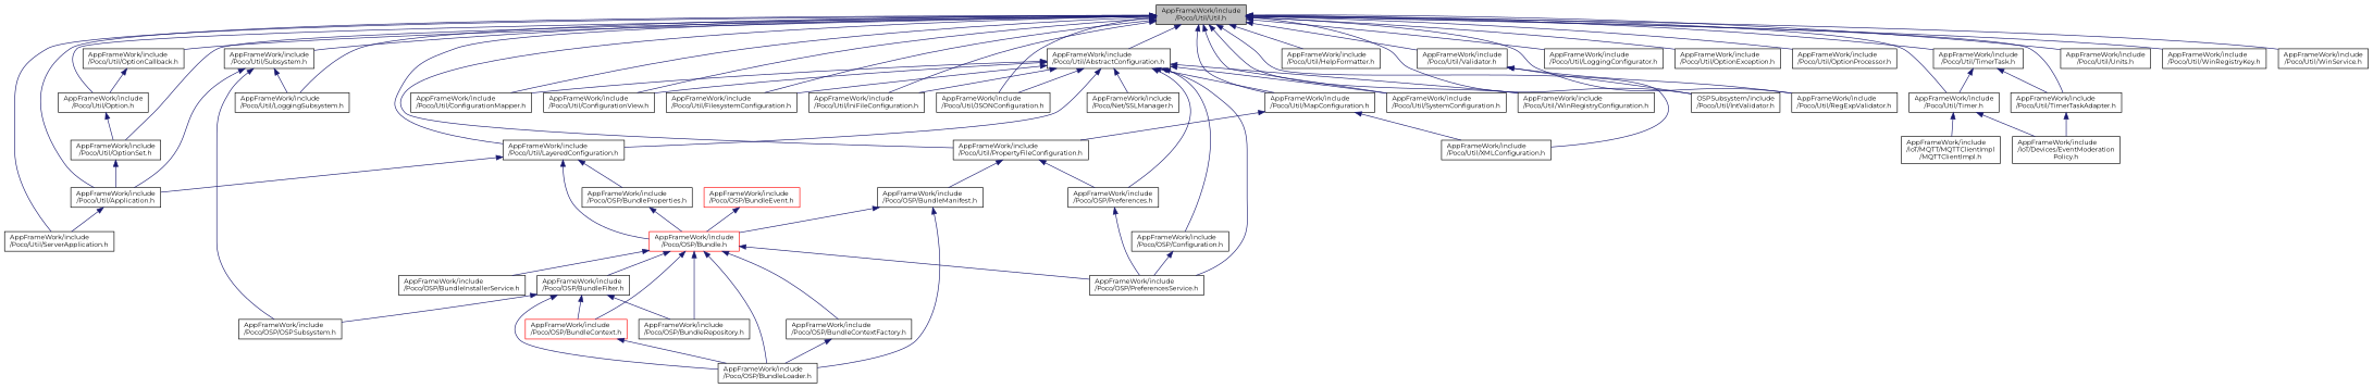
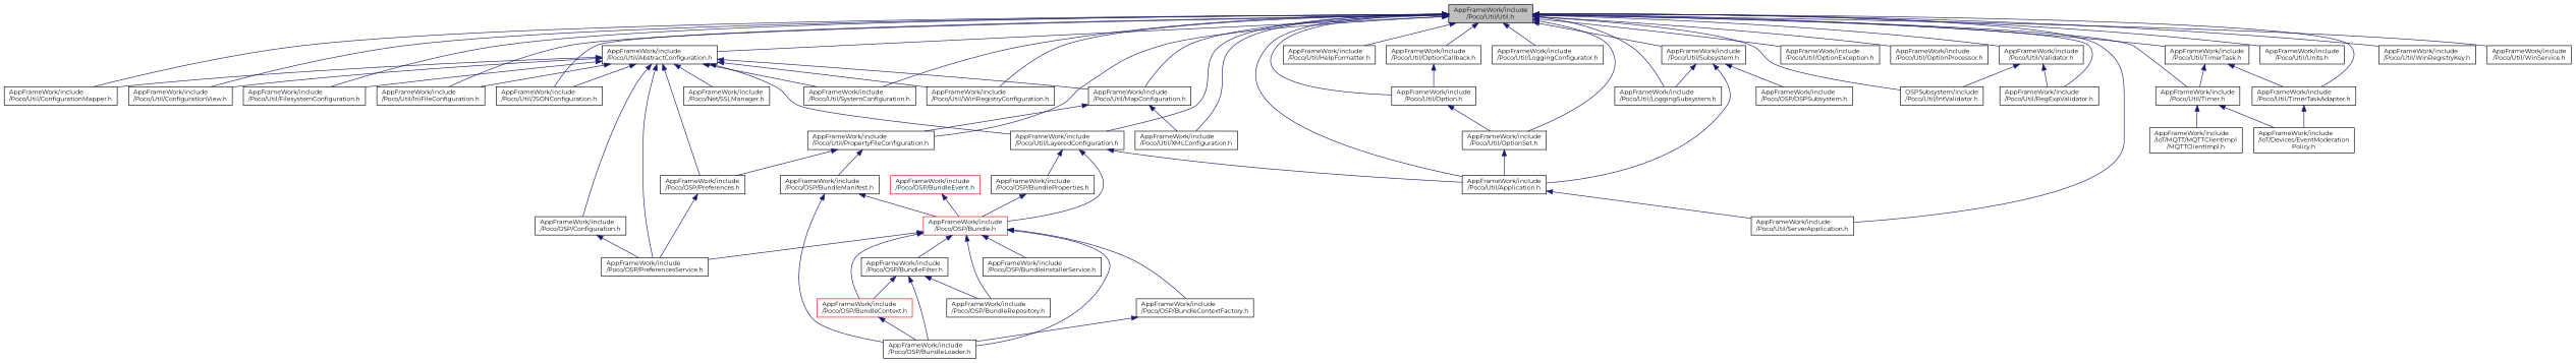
  digraph {
    fontname=Montserrat
    node [color=black fillcolor=white fontname=Montserrat fontsize=10 shape=record style=filled]
    edge [color=midnightblue dir=back fontname=Montserrat fontsize=10 labelfontname=Helvetica labelfontsize=10 style=solid]
    n1 [fillcolor=grey75 fontcolor=black height=0.2 label="AppFrameWork/include\l/Poco/Util/Util.h" width=0.4]
    n2 [height=0.2 label="AppFrameWork/include\l/Poco/Util/AbstractConfiguration.h" width=0.4]
    n3 [height=0.2 label="AppFrameWork/include\l/Poco/Util/ConfigurationMapper.h" width=0.4]
    n4 [height=0.2 label="AppFrameWork/include\l/Poco/Util/ConfigurationView.h" width=0.4]
    n5 [height=0.2 label="AppFrameWork/include\l/Poco/Util/FilesystemConfiguration.h" width=0.4]
    n6 [height=0.2 label="AppFrameWork/include\l/Poco/Util/IniFileConfiguration.h" width=0.4]
    n7 [height=0.2 label="AppFrameWork/include\l/Poco/Util/JSONConfiguration.h" width=0.4]
    n8 [height=0.2 label="AppFrameWork/include\l/Poco/Util/LayeredConfiguration.h" width=0.4]
    n9 [height=0.2 label="AppFrameWork/include\l/Poco/Util/Application.h" width=0.4]
    n10 [height=0.2 label="AppFrameWork/include\l/Poco/Util/ServerApplication.h" width=0.4]
    n11 [height=0.2 label="AppFrameWork/include\l/Poco/Util/MapConfiguration.h" width=0.4]
    n12 [height=0.2 label="AppFrameWork/include\l/Poco/Util/PropertyFileConfiguration.h" width=0.4]
    n13 [height=0.2 label="AppFrameWork/include\l/Poco/Util/XMLConfiguration.h" width=0.4]
    n14 [height=0.2 label="AppFrameWork/include\l/Poco/Util/SystemConfiguration.h" width=0.4]
    n15 [height=0.2 label="AppFrameWork/include\l/Poco/Util/WinRegistryConfiguration.h" width=0.4]
    n16 [height=0.2 label="AppFrameWork/include\l/Poco/Util/HelpFormatter.h" width=0.4]
    n17 [height=0.2 label="OSPSubsystem/include\l/Poco/Util/IntValidator.h" width=0.4]
    n18 [height=0.2 label="AppFrameWork/include\l/Poco/Util/LoggingConfigurator.h" width=0.4]
    n19 [height=0.2 label="AppFrameWork/include\l/Poco/Util/LoggingSubsystem.h" width=0.4]
    n20 [height=0.2 label="AppFrameWork/include\l/Poco/Util/Option.h" width=0.4]
    n21 [height=0.2 label="AppFrameWork/include\l/Poco/Util/OptionSet.h" width=0.4]
    n22 [height=0.2 label="AppFrameWork/include\l/Poco/Util/OptionCallback.h" width=0.4]
    n23 [height=0.2 label="AppFrameWork/include\l/Poco/Util/OptionException.h" width=0.4]
    n24 [height=0.2 label="AppFrameWork/include\l/Poco/Util/OptionProcessor.h" width=0.4]
    n25 [height=0.2 label="AppFrameWork/include\l/Poco/Util/RegExpValidator.h" width=0.4]
    n26 [height=0.2 label="AppFrameWork/include\l/Poco/Util/Subsystem.h" width=0.4]
    n27 [height=0.2 label="AppFrameWork/include\l/Poco/Util/Timer.h" width=0.4]
    n28 [height=0.2 label="AppFrameWork/include\l/Poco/Util/TimerTask.h" width=0.4]
    n29 [height=0.2 label="AppFrameWork/include\l/Poco/Util/TimerTaskAdapter.h" width=0.4]
    n30 [height=0.2 label="AppFrameWork/include\l/Poco/Util/Units.h" width=0.4]
    n31 [height=0.2 label="AppFrameWork/include\l/Poco/Util/Validator.h" width=0.4]
    n32 [height=0.2 label="AppFrameWork/include\l/Poco/Util/WinRegistryKey.h" width=0.4]
    n33 [height=0.2 label="AppFrameWork/include\l/Poco/Util/WinService.h" width=0.4]
    n34 [height=0.2 label="AppFrameWork/include\l/Poco/Net/SSLManager.h" width=0.4]
    n35 [height=0.2 label="AppFrameWork/include\l/Poco/OSP/Configuration.h" width=0.4]
    n36 [height=0.2 label="AppFrameWork/include\l/Poco/OSP/PreferencesService.h" width=0.4]
    n37 [height=0.2 label="AppFrameWork/include\l/Poco/OSP/Preferences.h" width=0.4]
    n38 [color=red height=0.2 label="AppFrameWork/include\l/Poco/OSP/Bundle.h" width=0.4]
    n39 [height=0.2 label="AppFrameWork/include\l/Poco/OSP/BundleProperties.h" width=0.4]
    n40 [height=0.2 label="AppFrameWork/include\l/Poco/OSP/BundleManifest.h" width=0.4]
    n41 [height=0.2 label="AppFrameWork/include\l/Poco/OSP/OSPSubsystem.h" width=0.4]
    n42 [height=0.2 label="AppFrameWork/include\l/IoT/Devices/EventModeration\lPolicy.h" width=0.4]
    n43 [height=0.2 label="AppFrameWork/include\l/IoT/MQTT/MQTTClientImpl\l/MQTTClientImpl.h" width=0.4]
    n44 [color=red height=0.2 label="AppFrameWork/include\l/Poco/OSP/BundleContext.h" width=0.4]
    n45 [height=0.2 label="AppFrameWork/include\l/Poco/OSP/BundleLoader.h" width=0.4]
    n46 [height=0.2 label="AppFrameWork/include\l/Poco/OSP/BundleContextFactory.h" width=0.4]
    n47 [height=0.2 label="AppFrameWork/include\l/Poco/OSP/BundleFilter.h" width=0.4]
    n48 [height=0.2 label="AppFrameWork/include\l/Poco/OSP/BundleRepository.h" width=0.4]
    n49 [height=0.2 label="AppFrameWork/include\l/Poco/OSP/BundleInstallerService.h" width=0.4]
    n50 [color=red height=0.2 label="AppFrameWork/include\l/Poco/OSP/BundleEvent.h" width=0.4]
    n1 -> n2
    n1 -> n3
    n1 -> n4
    n1 -> n5
    n1 -> n6
    n1 -> n7
    n1 -> n8
    n1 -> n9
    n1 -> n10
    n1 -> n11
    n1 -> n12
    n1 -> n13
    n1 -> n14
    n1 -> n15
    n1 -> n16
    n1 -> n17
    n1 -> n18
    n1 -> n19
    n1 -> n20
    n1 -> n21
    n1 -> n22
    n1 -> n23
    n1 -> n24
    n1 -> n25
    n1 -> n26
    n1 -> n27
    n1 -> n28
    n1 -> n29
    n1 -> n30
    n1 -> n31
    n1 -> n32
    n1 -> n33
    n2 -> n3
    n2 -> n4
    n2 -> n5
    n2 -> n6
    n2 -> n7
    n2 -> n8
    n2 -> n11
    n2 -> n14
    n2 -> n15
    n2 -> n34
    n2 -> n35
    n2 -> n36
    n2 -> n37
    n8 -> n9
    n8 -> n38
    n8 -> n39
    n9 -> n10
    n11 -> n12
    n11 -> n13
    n12 -> n37
    n12 -> n40
    n20 -> n21
    n21 -> n9
    n22 -> n20
    n26 -> n9
    n26 -> n19
    n26 -> n41
    n27 -> n42
    n27 -> n43
    n28 -> n27
    n28 -> n29
    n29 -> n42
    n31 -> n17
    n31 -> n25
    n35 -> n36
    n37 -> n36
    n38 -> n36
    n38 -> n44
    n38 -> n45
    n38 -> n46
    n38 -> n47
    n38 -> n48
    n38 -> n49
    n39 -> n38
    n40 -> n38
    n40 -> n45
    n44 -> n45
    n46 -> n45
-   n47 -> n41
    n47 -> n44
    n47 -> n45
    n47 -> n48
    n50 -> n38
  }
